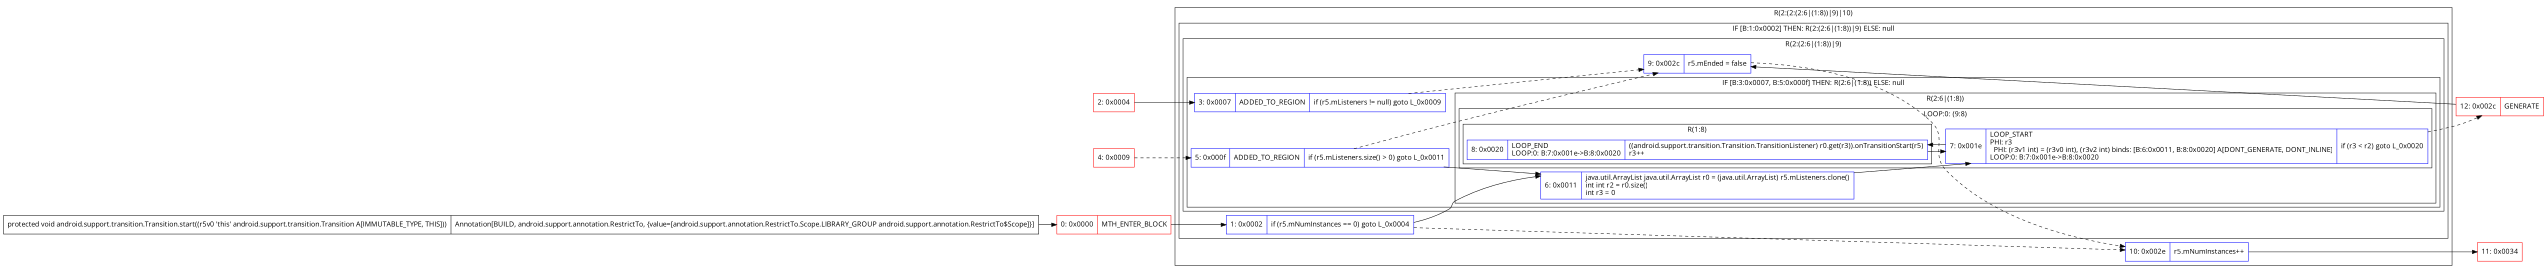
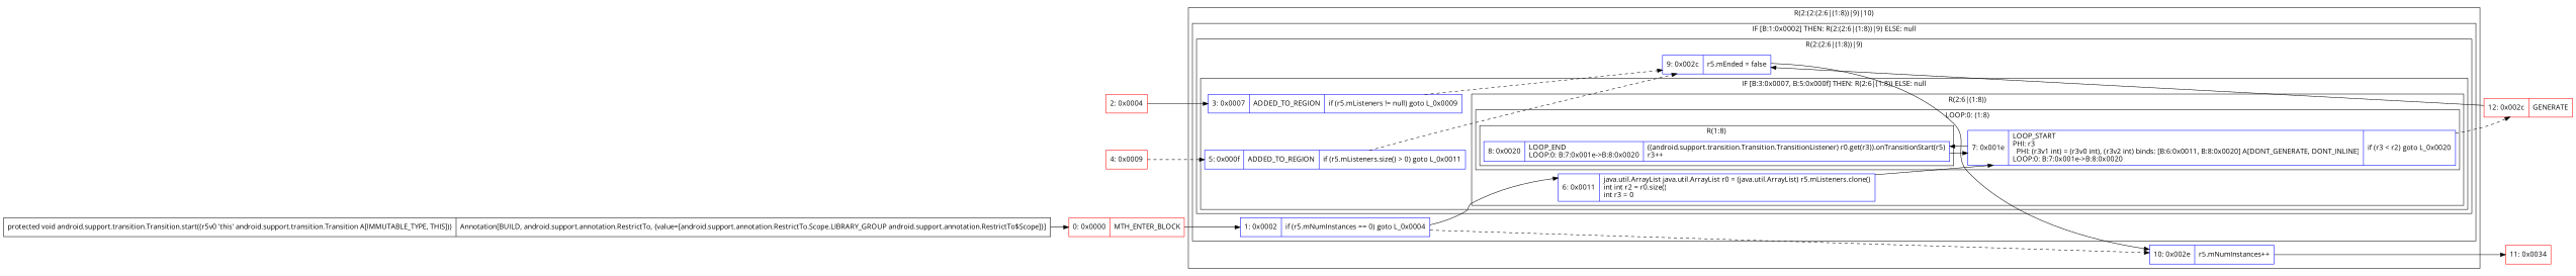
  digraph {
    fontname="Open Sans"
    rankdir=LR
    node [color=blue fontname="Open Sans" shape=record]
    edge [fontname="Open Sans"]
    n1 [label="{8\:\ 0x0020|LOOP_END\lLOOP:0: B:7:0x001e\-\>B:8:0x0020\l|((android.support.transition.Transition.TransitionListener) r0.get(r3)).onTransitionStart(r5)\lr3++\l}"]
    n2 [label="{7\:\ 0x001e|LOOP_START\lPHI: r3 \l  PHI: (r3v1 int) = (r3v0 int), (r3v2 int) binds: [B:6:0x0011, B:8:0x0020] A[DONT_GENERATE, DONT_INLINE]\lLOOP:0: B:7:0x001e\-\>B:8:0x0020\l|if (r3 \< r2) goto L_0x0020\l}"]
    n3 [label="{6\:\ 0x0011|java.util.ArrayList java.util.ArrayList r0 = (java.util.ArrayList) r5.mListeners.clone()\lint int r2 = r0.size()\lint r3 = 0\l}"]
    n4 [label="{3\:\ 0x0007|ADDED_TO_REGION\l|if (r5.mListeners != null) goto L_0x0009\l}"]
    n5 [label="{5\:\ 0x000f|ADDED_TO_REGION\l|if (r5.mListeners.size() \> 0) goto L_0x0011\l}"]
    n6 [label="{9\:\ 0x002c|r5.mEnded = false\l}"]
    n7 [label="{1\:\ 0x0002|if (r5.mNumInstances == 0) goto L_0x0004\l}"]
    n8 [label="{10\:\ 0x002e|r5.mNumInstances++\l}"]
    n9 [color=red label="{12\:\ 0x002c|GENERATE\l}"]
    n10 [color=red label="{11\:\ 0x0034}"]
    n11 [color=red label="{2\:\ 0x0004}"]
    n12 [color=red label="{4\:\ 0x0009}"]
    n13 [color=red label="{0\:\ 0x0000|MTH_ENTER_BLOCK\l}"]
    n14 [label="{protected void android.support.transition.Transition.start((r5v0 'this' android.support.transition.Transition A[IMMUTABLE_TYPE, THIS]))  | Annotation[BUILD, android.support.annotation.RestrictTo, \{value=[android.support.annotation.RestrictTo.Scope.LIBRARY_GROUP android.support.annotation.RestrictTo$Scope]\}]\l}" color=""]
    subgraph cluster_1 {
      label="R(2:(2:(2:6|(1:8))|9)|10)"
      n8
      subgraph cluster_2 {
        label="IF [B:1:0x0002] THEN: R(2:(2:6|(1:8))|9) ELSE: null"
        n7
        subgraph cluster_3 {
          label="R(2:(2:6|(1:8))|9)"
          n6
          subgraph cluster_4 {
            label="IF [B:3:0x0007, B:5:0x000f] THEN: R(2:6|(1:8)) ELSE: null"
            n4
            n5
            subgraph cluster_5 {
              label="R(2:6|(1:8))"
              n3
              subgraph cluster_6 {
-               label="LOOP:0: (9:8)"
+               label="LOOP:0: (1:8)"
                n2
                subgraph cluster_7 {
                  label="R(1:8)"
                  n1
                }
              }
            }
          }
        }
      }
    }
    n1 -> n2
    n2 -> n1
    n2 -> n9 [style=dashed]
    n3 -> n2
    n4 -> n6 [style=dashed]
-   n5 -> n3
    n5 -> n6 [style=dashed]
-   n6 -> n8 [style=dashed]
+   n6 -> n8
    n7 -> n3
    n7 -> n8 [style=dashed]
    n8 -> n10
    n9 -> n6
    n11 -> n4
    n12 -> n5 [style=dashed]
    n13 -> n7
    n14 -> n13
  }
